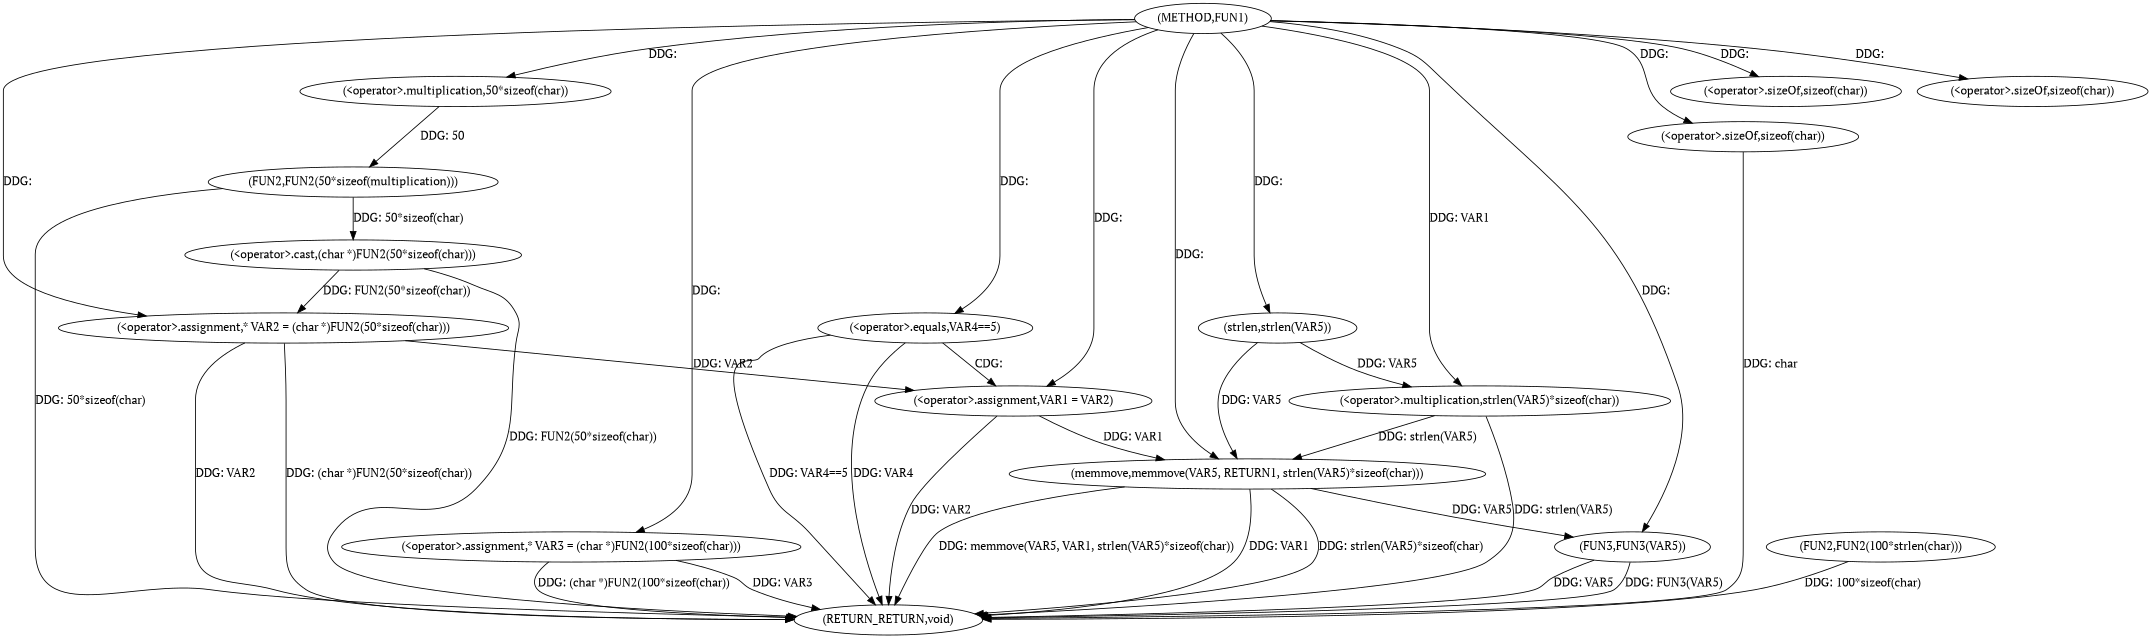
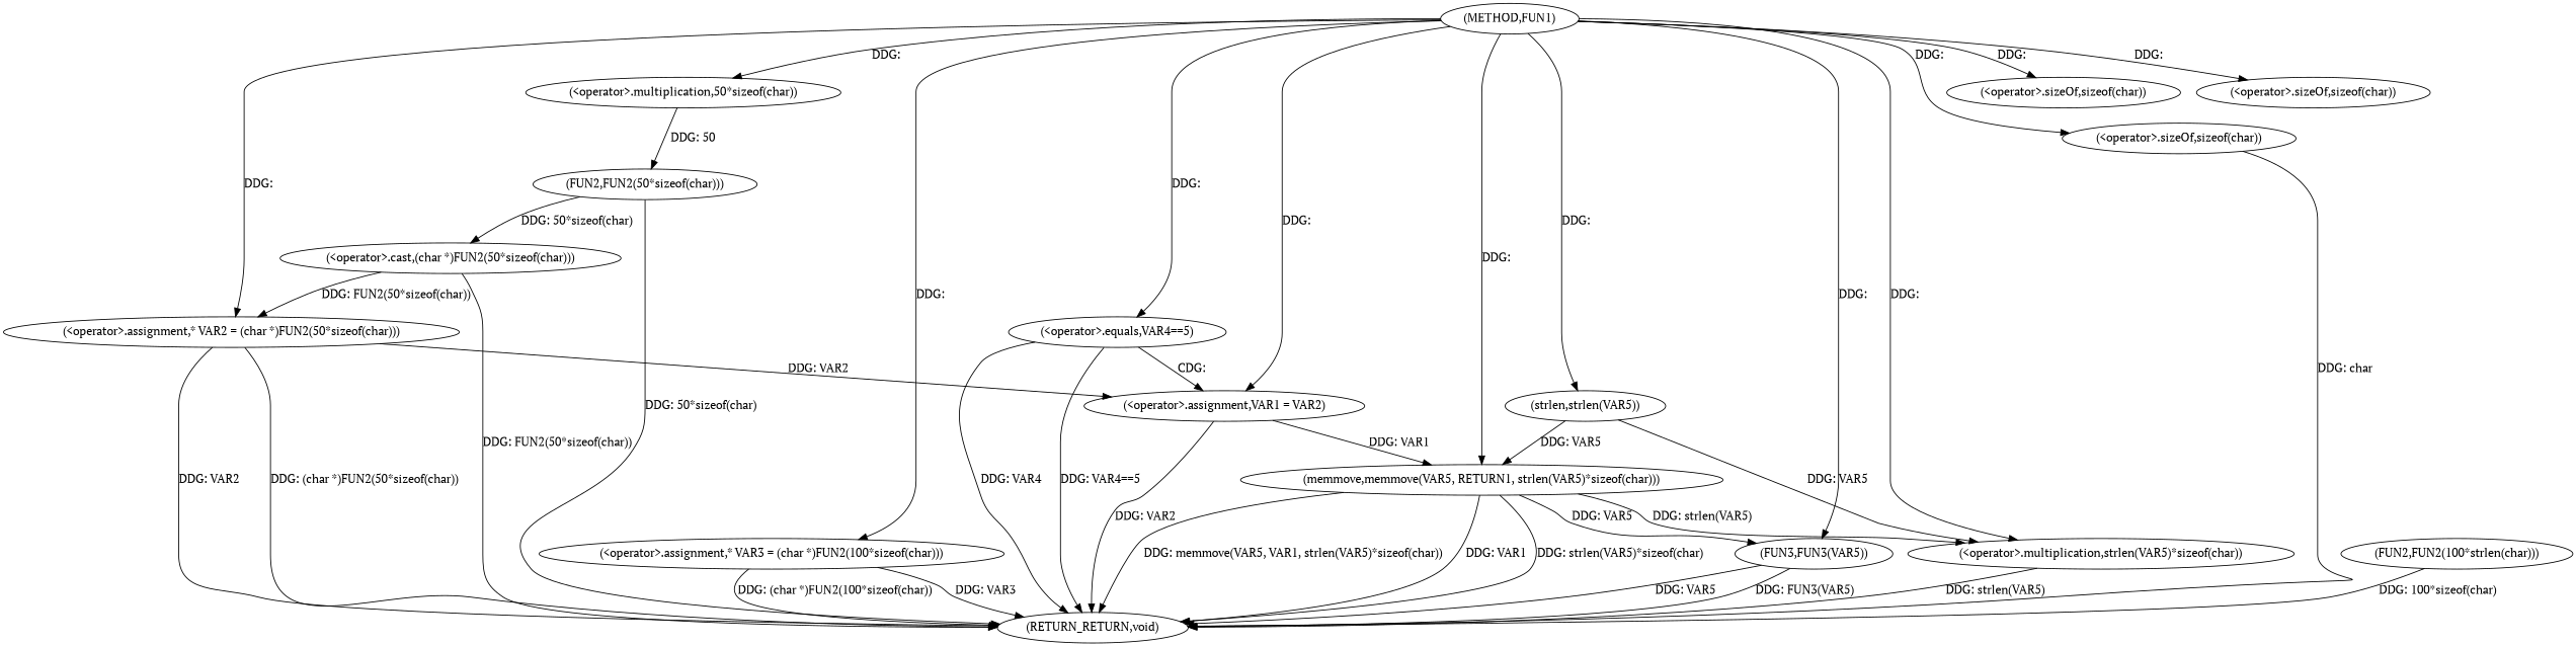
  digraph {
    fontname="PT Serif"
    node [fontname="PT Serif"]
    edge [fontname="PT Serif"]
    n1 [label="(METHOD,FUN1)"]
    n2 [label="(<operator>.assignment,* VAR2 = (char *)FUN2(50*sizeof(char)))"]
    n3 [label="(<operator>.multiplication,50*sizeof(char))"]
    n4 [label="(<operator>.sizeOf,sizeof(char))"]
    n5 [label="(<operator>.assignment,* VAR3 = (char *)FUN2(100*sizeof(char)))"]
    n6 [label="(<operator>.sizeOf,sizeof(char))"]
    n7 [label="(<operator>.equals,VAR4==5)"]
    n8 [label="(<operator>.assignment,VAR1 = VAR2)"]
    n9 [label="(memmove,memmove(VAR5, RETURN1, strlen(VAR5)*sizeof(char)))"]
    n10 [label="(<operator>.multiplication,strlen(VAR5)*sizeof(char))"]
    n11 [label="(strlen,strlen(VAR5))"]
    n12 [label="(<operator>.sizeOf,sizeof(char))"]
    n13 [label="(FUN3,FUN3(VAR5))"]
    n14 [label="(RETURN_RETURN,void)"]
-   n15 [label="(FUN2,FUN2(50*sizeof(multiplication)))"]
+   n15 [label="(FUN2,FUN2(50*sizeof(char)))"]
    n16 [label="(<operator>.cast,(char *)FUN2(50*sizeof(char)))"]
    n17 [label="(FUN2,FUN2(100*strlen(char)))"]
    n1 -> n2 [label="DDG: "]
    n1 -> n3 [label="DDG: "]
    n1 -> n4 [label="DDG: "]
    n1 -> n5 [label="DDG: "]
    n1 -> n6 [label="DDG: "]
    n1 -> n7 [label="DDG: "]
    n1 -> n8 [label="DDG: "]
    n1 -> n9 [label="DDG: "]
-   n1 -> n10 [label="DDG: VAR1"]
+   n1 -> n10 [label="DDG: "]
    n1 -> n11 [label="DDG: "]
    n1 -> n12 [label="DDG: "]
    n1 -> n13 [label="DDG: "]
    n2 -> n8 [label="DDG: VAR2"]
    n2 -> n14 [label="DDG: VAR2"]
    n2 -> n14 [label="DDG: (char *)FUN2(50*sizeof(char))"]
    n3 -> n15 [label="DDG: 50"]
    n5 -> n14 [label="DDG: VAR3"]
    n5 -> n14 [label="DDG: (char *)FUN2(100*sizeof(char))"]
    n7 -> n8 [label="CDG: "]
    n7 -> n14 [label="DDG: VAR4"]
    n7 -> n14 [label="DDG: VAR4==5"]
    n8 -> n9 [label="DDG: VAR1"]
    n8 -> n14 [label="DDG: VAR2"]
    n9 -> n13 [label="DDG: VAR5"]
    n9 -> n14 [label="DDG: memmove(VAR5, VAR1, strlen(VAR5)*sizeof(char))"]
    n9 -> n14 [label="DDG: VAR1"]
    n9 -> n14 [label="DDG: strlen(VAR5)*sizeof(char)"]
-   n10 -> n9 [label="DDG: strlen(VAR5)"]
+   n9 -> n10 [label="DDG: strlen(VAR5)"]
    n10 -> n14 [label="DDG: strlen(VAR5)"]
    n11 -> n9 [label="DDG: VAR5"]
    n11 -> n10 [label="DDG: VAR5"]
    n12 -> n14 [label="DDG: char"]
    n13 -> n14 [label="DDG: VAR5"]
    n13 -> n14 [label="DDG: FUN3(VAR5)"]
    n15 -> n14 [label="DDG: 50*sizeof(char)"]
    n15 -> n16 [label="DDG: 50*sizeof(char)"]
    n16 -> n2 [label="DDG: FUN2(50*sizeof(char))"]
    n16 -> n14 [label="DDG: FUN2(50*sizeof(char))"]
    n17 -> n14 [label="DDG: 100*sizeof(char)"]
  }
